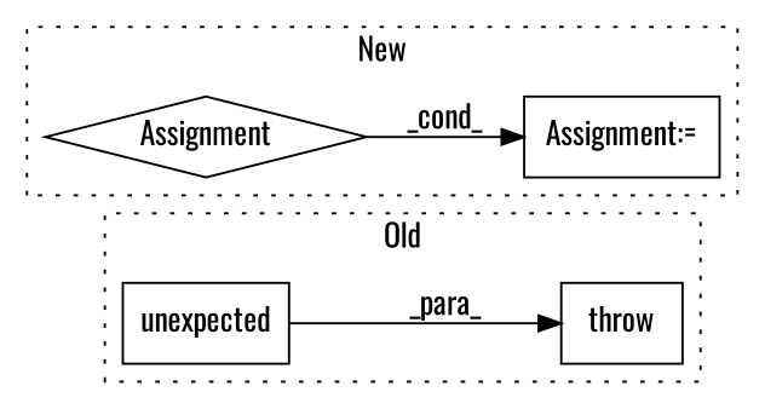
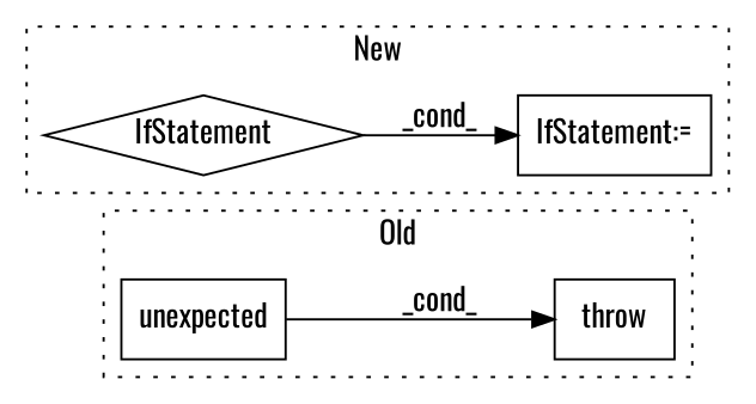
  digraph {
    fontname=Oswald
    rankdir=LR
    node [fontname=Oswald shape=box]
    edge [fontname=Oswald]
    n1 [a=32 l=12 label=unexpected s=5797]
    n2 [a=53 l=6 label=throw s=5774]
-   n3 [a=25 l="4,2" label=Assignment s="6092,6120" shape=diamond]
-   n4 [a=7 l="75,2" label="Assignment:=" s="6286,6391"]
+   n3 [a=25 l="4,2" label=IfStatement s="6092,6120" shape=diamond]
+   n4 [a=7 l="75,2" label="IfStatement:=" s="6286,6391"]
    subgraph cluster_1 {
      label=Old
      style=dotted
      n1
      n2
    }
    subgraph cluster_2 {
      label=New
      style=dotted
      n3
      n4
    }
-   n1 -> n2 [label=_para_]
+   n1 -> n2 [label=_cond_]
    n3 -> n4 [label=_cond_]
  }
